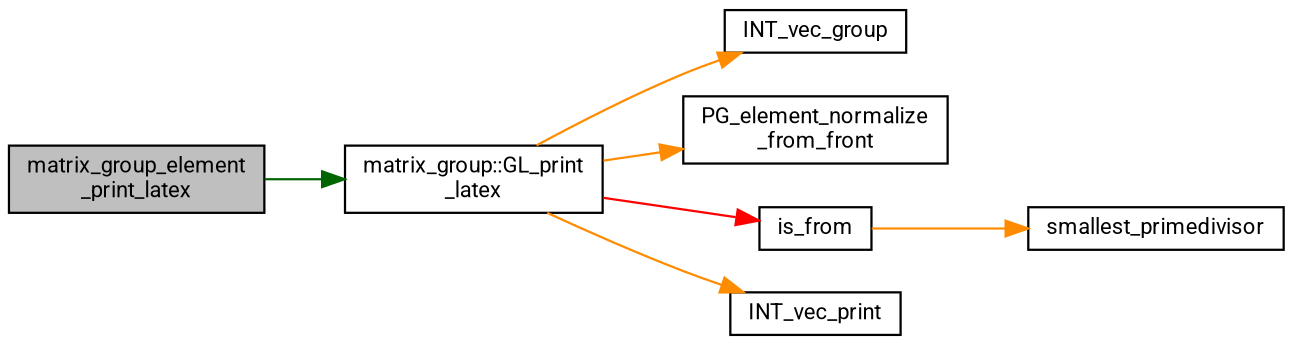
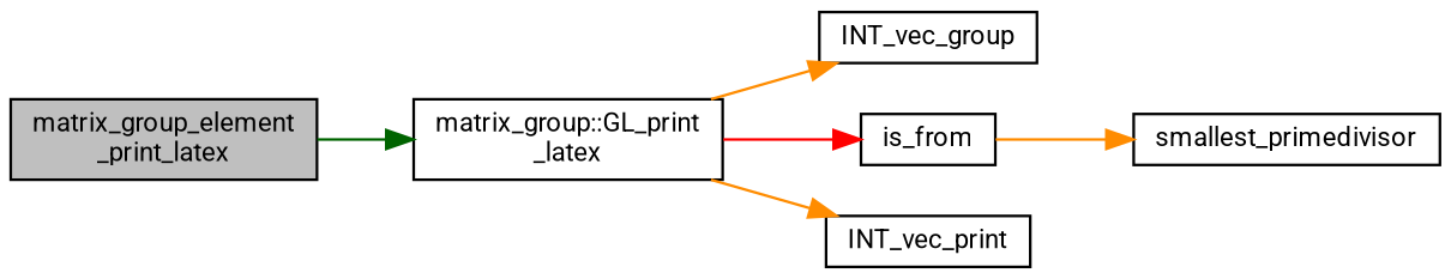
  digraph {
    fontname=Roboto
    rankdir=LR
    node [color=black fillcolor=white fontname=Roboto fontsize=10 shape=record style=filled]
    edge [color=darkorange fontname=Roboto fontsize=10 labelfontname=Helvetica labelfontsize=10 style=solid]
    n1 [fillcolor=grey75 fontcolor=black height=0.2 label="matrix_group_element\l_print_latex" width=0.4]
    n2 [height=0.2 label="matrix_group::GL_print\l_latex" width=0.4]
    n3 [height=0.2 label=INT_vec_group width=0.4]
-   n4 [height=0.2 label="PG_element_normalize\l_from_front" width=0.4]
    n5 [height=0.2 label=is_from width=0.4]
    n6 [height=0.2 label=INT_vec_print width=0.4]
    n7 [height=0.2 label=smallest_primedivisor width=0.4]
    n1 -> n2 [color=darkgreen]
    n2 -> n3
-   n2 -> n4
    n2 -> n5 [color=red]
    n2 -> n6
    n5 -> n7
  }
